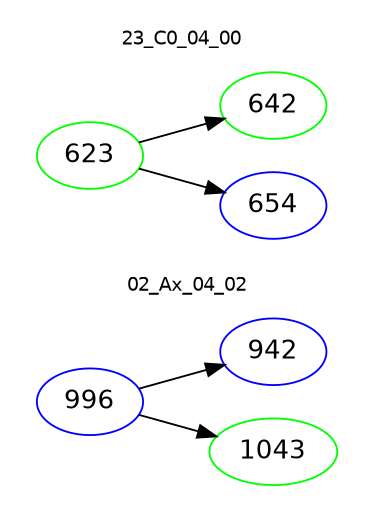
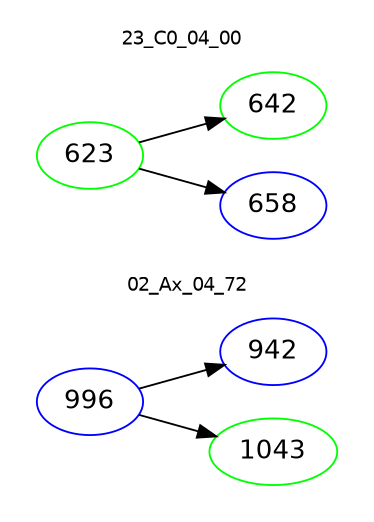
  digraph {
    fontname="DejaVu Sans"
    rankdir=LR
    node [color=blue fontname="DejaVu Sans"]
    edge [color=black fontname="DejaVu Sans"]
    n1 [label=996]
    n2 [color=green label=1043]
    n3 [label=942]
    n4 [color=green label=623]
-   n5 [label=654]
+   n5 [label=658]
    n6 [color=green label=642]
    subgraph cluster_1 {
      color=white
      fontsize=10
-     label="02_Ax_04_02"
+     label="02_Ax_04_72"
      n1
      n2
      n3
    }
    subgraph cluster_2 {
      color=white
      fontsize=10
      label="23_C0_04_00"
      n4
      n5
      n6
    }
    n1 -> n2
    n1 -> n3
    n4 -> n5
    n4 -> n6
  }
